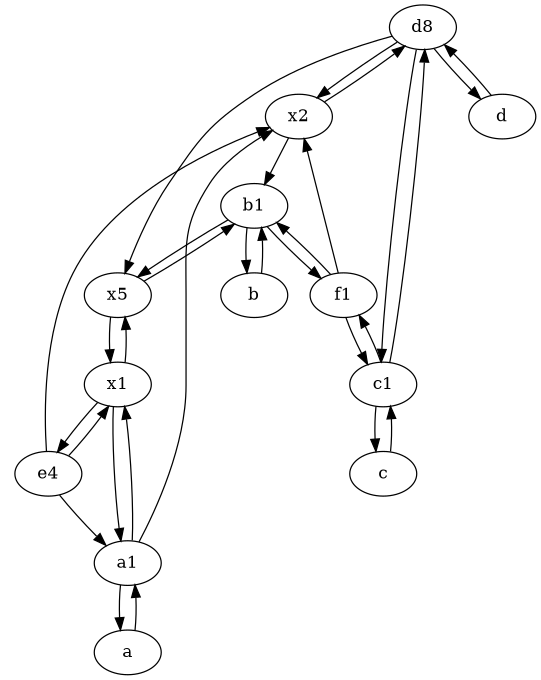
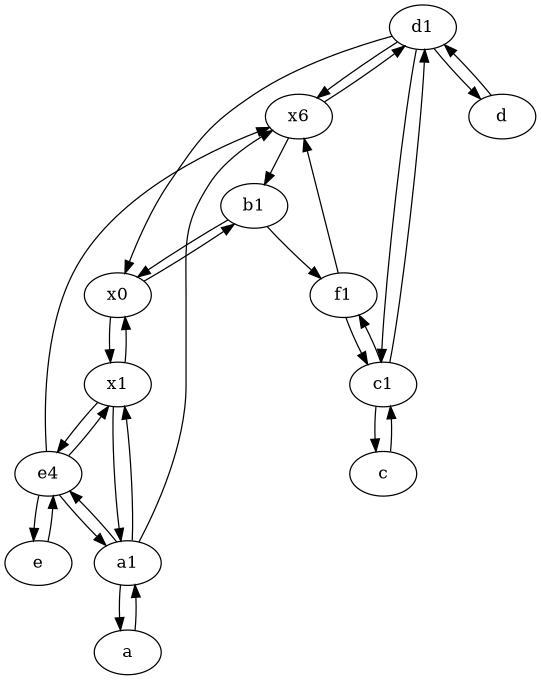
  digraph {
-   d1 [label=d8]
-   x2
+   d1
+   x2 [label=x6]
    c1
-   x0 [label=x5]
+   x0
    d
    b1
    f1
-   b
    c
    x1
    a1
    a
    n13 [label=e4]
+   e
    d1 -> x2
    d1 -> c1
    d1 -> x0
    d1 -> d
    x2 -> d1
    x2 -> b1
    c1 -> d1
    c1 -> f1
    c1 -> c
    x0 -> b1
    x0 -> x1
    d -> d1
    b1 -> x0
    b1 -> f1
-   b1 -> b
    f1 -> x2
    f1 -> c1
-   f1 -> b1
-   b -> b1
    c -> c1
    x1 -> x0
    x1 -> a1
    x1 -> n13
    a1 -> x2
    a1 -> x1
    a1 -> a
+   a1 -> n13
    a -> a1
    n13 -> x2
    n13 -> x1
    n13 -> a1
+   n13 -> e
+   e -> n13
  }
